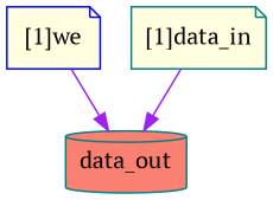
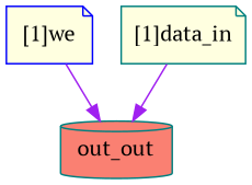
  strict digraph {
    fontname="PT Serif"
    node [color=teal fillcolor=lightyellow fontname="PT Serif" importance=0.636363488065 shape=note style=filled]
    edge [color=purple fontname="PT Serif"]
    "[1]we" [color=blue complexity=1 rank=0.636363488065]
-   data_out [complexity=0 fillcolor=salmon importance=0.454545232098 rank=0.0 shape=cylinder]
+   data_out [complexity=0 fillcolor=salmon importance=0.454545232098 rank=0.0 shape=cylinder label=out_out]
    "[1]data_in" [complexity=2 rank=0.318181744033]
    "[1]we" -> data_out
    "[1]data_in" -> data_out
  }
